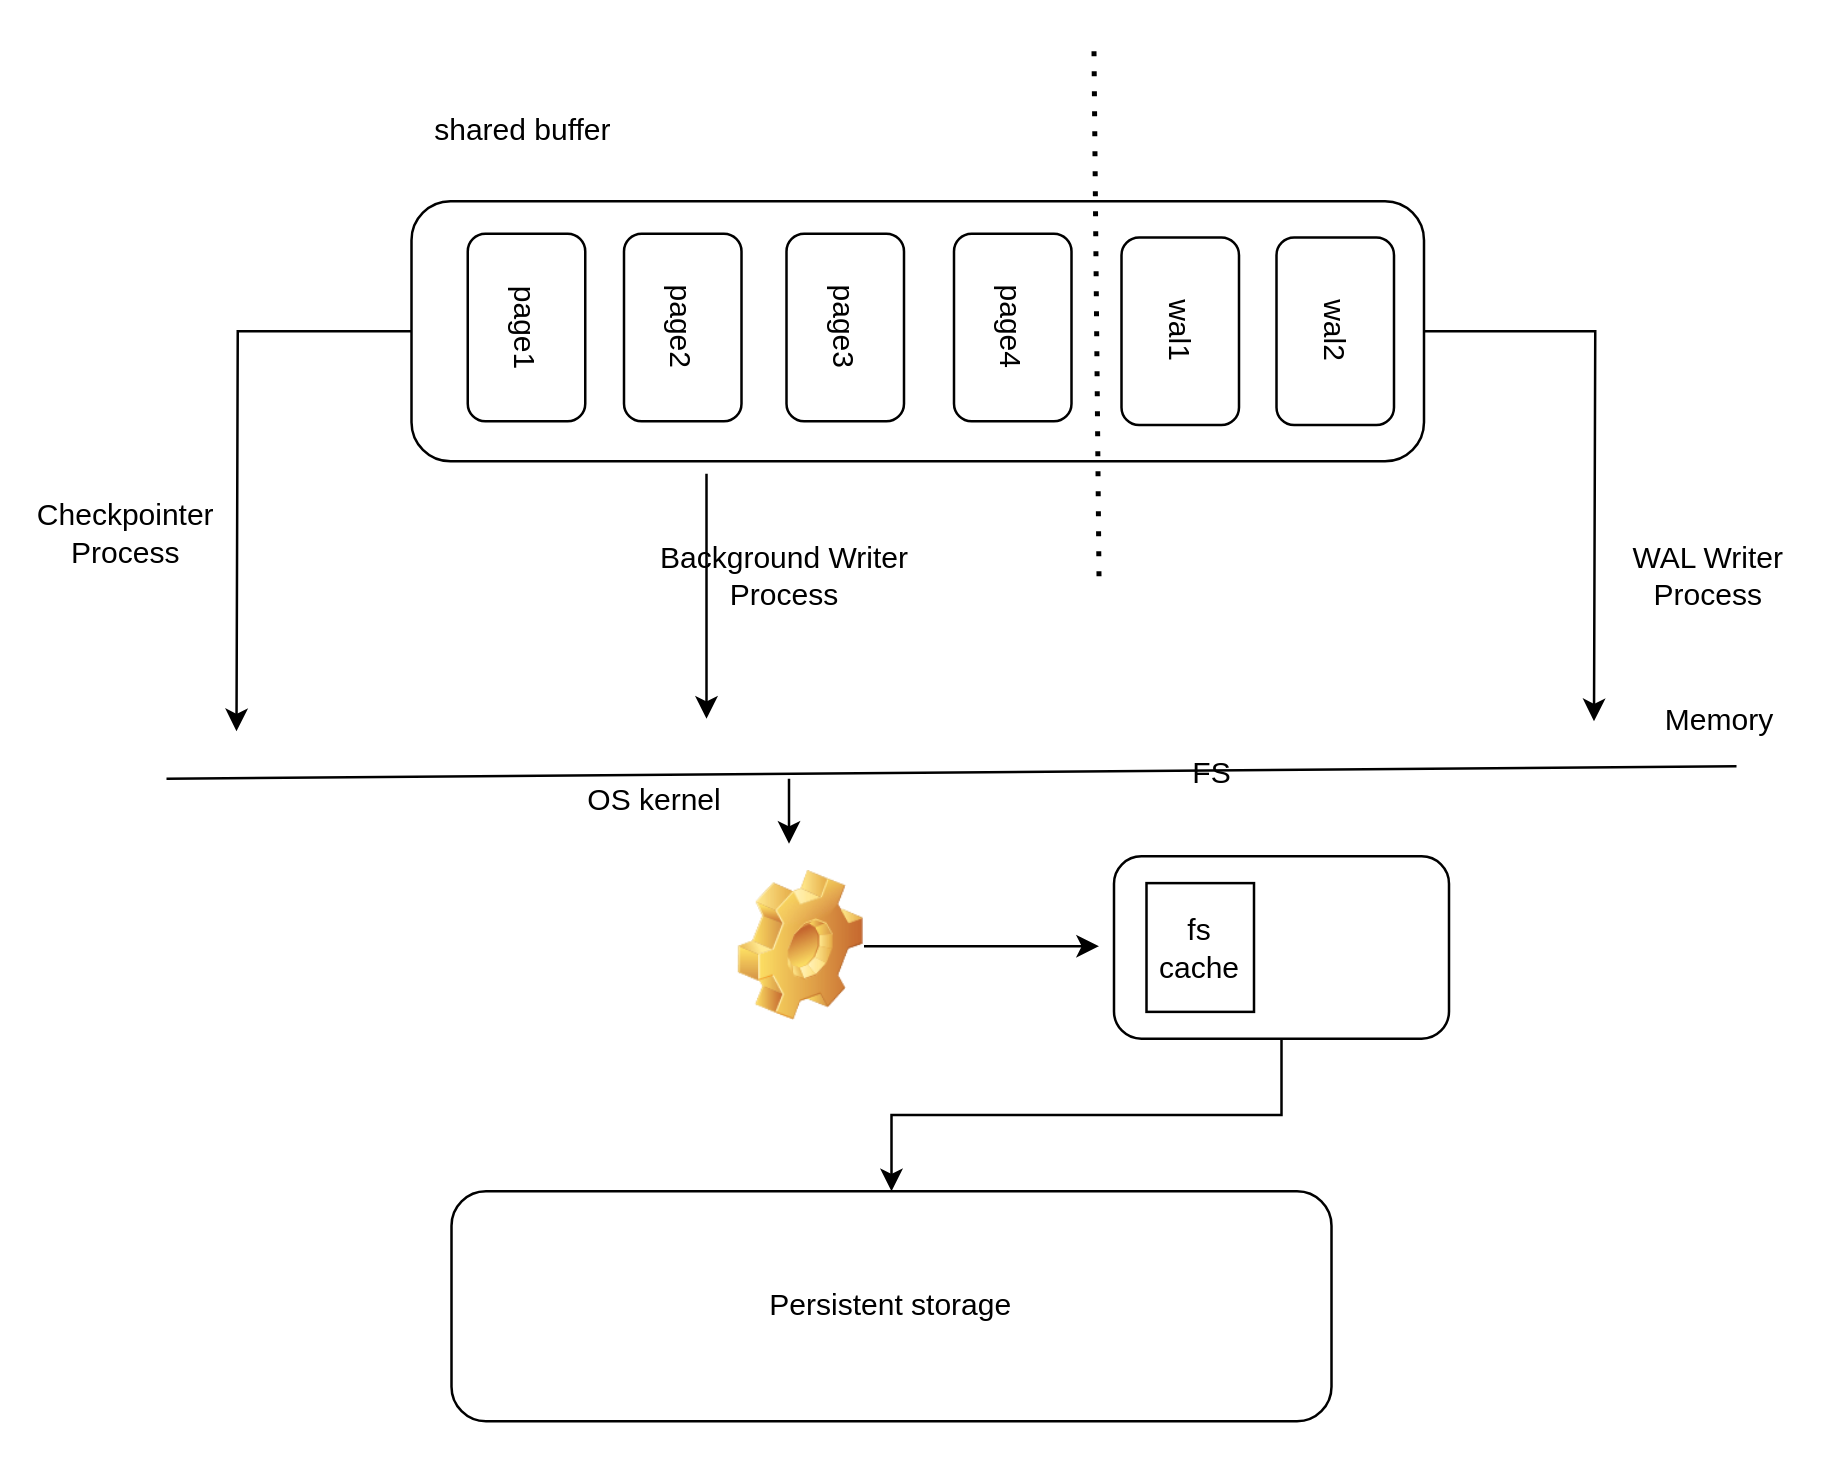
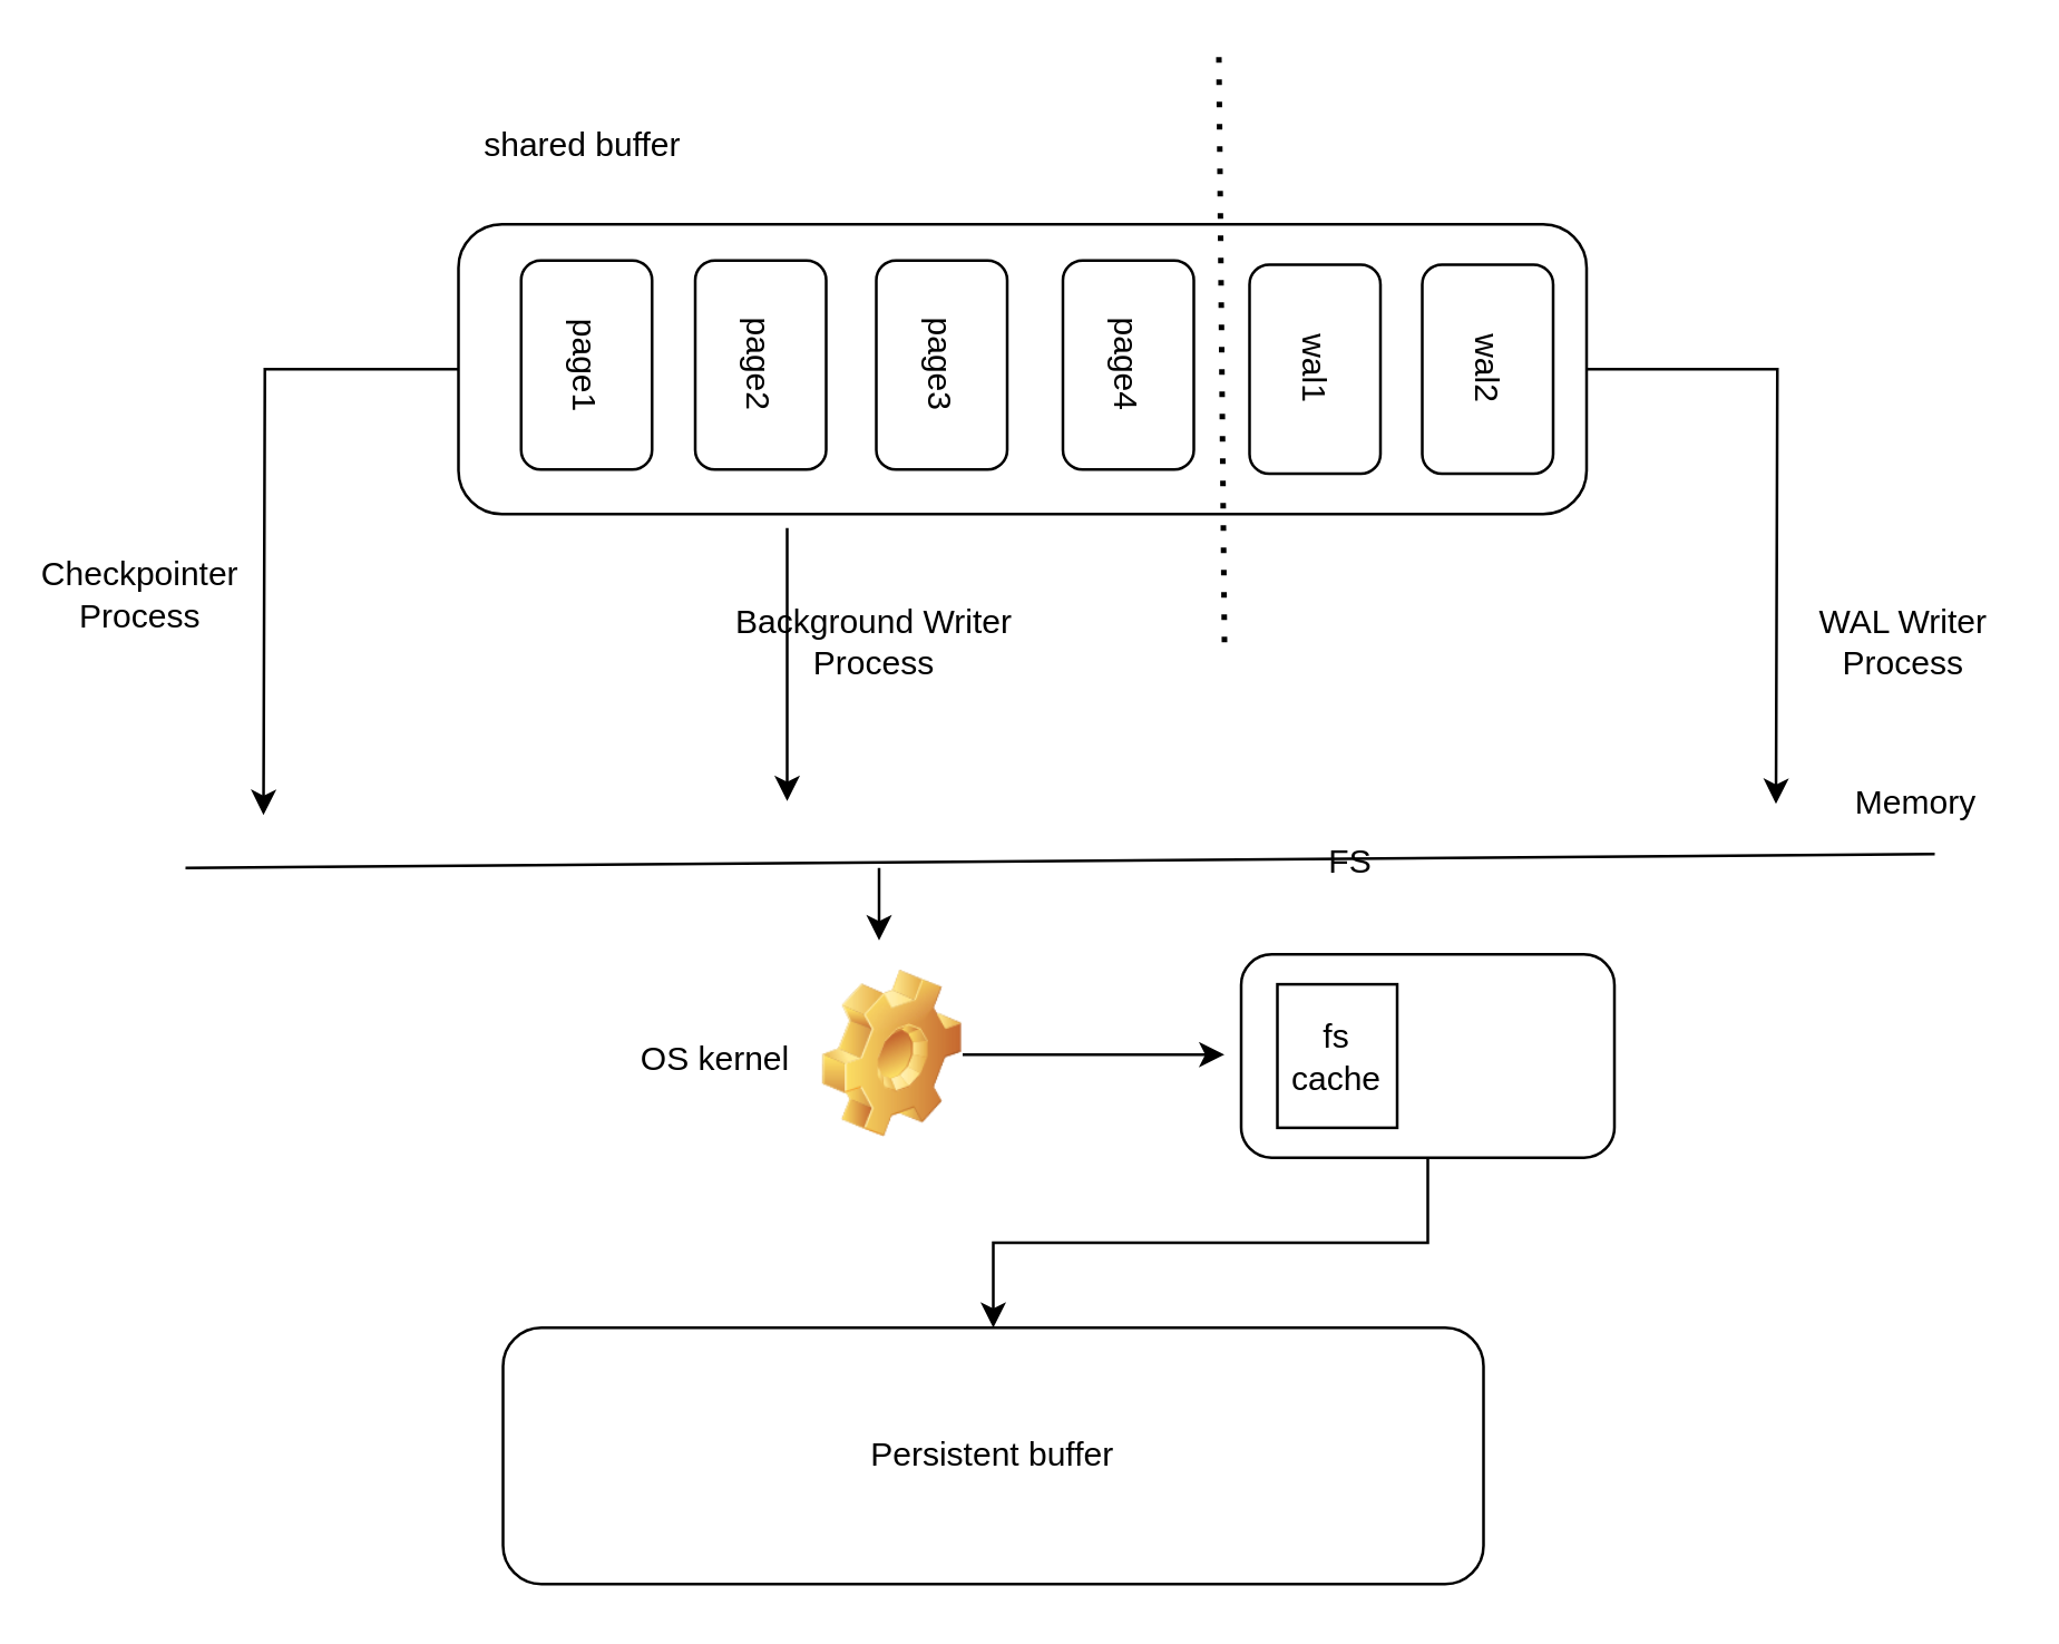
  <mxCell id="0" />
  <mxCell id="1" parent="0" />
- <mxCell id="2" value="Persistent storage" style="rounded=1;whiteSpace=wrap;html=1;" parent="1" vertex="1"><mxGeometry x="180" y="476" width="352" height="92" as="geometry" /></mxCell>
+ <mxCell id="2" value="Persistent buffer" style="rounded=1;whiteSpace=wrap;html=1;" parent="1" vertex="1"><mxGeometry x="180" y="476" width="352" height="92" as="geometry" /></mxCell>
  <mxCell id="3" style="edgeStyle=orthogonalEdgeStyle;rounded=0;orthogonalLoop=1;jettySize=auto;html=1;" parent="1" source="4" edge="1"><mxGeometry relative="1" as="geometry"><mxPoint x="439" y="378" as="targetPoint" /></mxGeometry></mxCell>
  <mxCell id="4" value="" style="shape=image;html=1;verticalLabelPosition=bottom;verticalAlign=top;imageAspect=0;image=img/clipart/Gear_128x128.png" parent="1" vertex="1"><mxGeometry x="295" y="348" width="50" height="60" as="geometry" /></mxCell>
- <mxCell id="5" value="OS kernel" style="text;html=1;align=center;verticalAlign=middle;resizable=0;points=[];autosize=1;strokeColor=none;fillColor=none;" parent="1" vertex="1"><mxGeometry x="225" y="307" width="71" height="26" as="geometry" /></mxCell>
+ <mxCell id="5" value="OS kernel" style="text;html=1;align=center;verticalAlign=middle;resizable=0;points=[];autosize=1;strokeColor=none;fillColor=none;" parent="1" vertex="1"><mxGeometry x="220" y="367" width="71" height="26" as="geometry" /></mxCell>
  <mxCell id="6" value="FS" style="text;html=1;align=center;verticalAlign=middle;resizable=0;points=[];autosize=1;strokeColor=none;fillColor=none;" parent="1" vertex="1"><mxGeometry x="467" y="296" width="33" height="26" as="geometry" /></mxCell>
  <mxCell id="7" style="edgeStyle=orthogonalEdgeStyle;rounded=0;orthogonalLoop=1;jettySize=auto;html=1;" parent="1" source="8" target="2" edge="1"><mxGeometry relative="1" as="geometry" /></mxCell>
  <mxCell id="8" value="" style="rounded=1;whiteSpace=wrap;html=1;" parent="1" vertex="1"><mxGeometry x="445" y="342" width="134" height="73" as="geometry" /></mxCell>
  <mxCell id="9" value="fs cache" style="rounded=0;whiteSpace=wrap;html=1;" parent="1" vertex="1"><mxGeometry x="458" y="352.75" width="43" height="51.5" as="geometry" /></mxCell>
  <mxCell id="10" style="edgeStyle=orthogonalEdgeStyle;rounded=0;orthogonalLoop=1;jettySize=auto;html=1;" parent="1" source="12" edge="1"><mxGeometry relative="1" as="geometry"><mxPoint x="637" y="288" as="targetPoint" /></mxGeometry></mxCell>
  <mxCell id="11" style="edgeStyle=orthogonalEdgeStyle;rounded=0;orthogonalLoop=1;jettySize=auto;html=1;" parent="1" source="12" edge="1"><mxGeometry relative="1" as="geometry"><mxPoint x="94" y="292" as="targetPoint" /></mxGeometry></mxCell>
  <mxCell id="12" value="" style="rounded=1;whiteSpace=wrap;html=1;" parent="1" vertex="1"><mxGeometry x="164" y="80" width="405" height="104" as="geometry" /></mxCell>
  <mxCell id="13" value="shared buffer&amp;nbsp;" style="text;html=1;align=center;verticalAlign=middle;resizable=0;points=[];autosize=1;strokeColor=none;fillColor=none;" parent="1" vertex="1"><mxGeometry x="164" y="39" width="92" height="26" as="geometry" /></mxCell>
  <mxCell id="14" value="page1" style="rounded=1;whiteSpace=wrap;html=1;rotation=90;" parent="1" vertex="1"><mxGeometry x="172.5" y="107" width="75" height="47" as="geometry" /></mxCell>
  <mxCell id="15" value="page2" style="rounded=1;whiteSpace=wrap;html=1;rotation=90;" parent="1" vertex="1"><mxGeometry x="235" y="107" width="75" height="47" as="geometry" /></mxCell>
  <mxCell id="16" value="page3" style="rounded=1;whiteSpace=wrap;html=1;rotation=90;" parent="1" vertex="1"><mxGeometry x="300" y="107" width="75" height="47" as="geometry" /></mxCell>
  <mxCell id="17" value="page4" style="rounded=1;whiteSpace=wrap;html=1;rotation=90;" parent="1" vertex="1"><mxGeometry x="367" y="107" width="75" height="47" as="geometry" /></mxCell>
  <mxCell id="18" value="wal1" style="rounded=1;whiteSpace=wrap;html=1;rotation=90;" parent="1" vertex="1"><mxGeometry x="434" y="108.5" width="75" height="47" as="geometry" /></mxCell>
  <mxCell id="19" value="wal2" style="rounded=1;whiteSpace=wrap;html=1;rotation=90;" parent="1" vertex="1"><mxGeometry x="496" y="108.5" width="75" height="47" as="geometry" /></mxCell>
  <mxCell id="20" value="" style="endArrow=none;html=1;rounded=0;" parent="1" edge="1"><mxGeometry width="50" height="50" relative="1" as="geometry"><mxPoint x="66" y="311" as="sourcePoint" /><mxPoint x="694" y="306" as="targetPoint" /></mxGeometry></mxCell>
  <mxCell id="21" value="" style="endArrow=classic;html=1;rounded=0;" parent="1" edge="1"><mxGeometry width="50" height="50" relative="1" as="geometry"><mxPoint x="315" y="311" as="sourcePoint" /><mxPoint x="315" y="337" as="targetPoint" /></mxGeometry></mxCell>
  <mxCell id="22" value="Checkpointer&lt;br&gt;Process" style="text;html=1;align=center;verticalAlign=middle;whiteSpace=wrap;rounded=0;" parent="1" vertex="1"><mxGeometry x="20" y="198" width="60" height="30" as="geometry" /></mxCell>
  <mxCell id="23" value="WAL Writer&lt;br&gt;Process" style="text;html=1;align=center;verticalAlign=middle;whiteSpace=wrap;rounded=0;" parent="1" vertex="1"><mxGeometry x="649" y="214.5" width="68" height="30" as="geometry" /></mxCell>
  <mxCell id="24" value="Memory" style="text;html=1;align=center;verticalAlign=middle;resizable=0;points=[];autosize=1;strokeColor=none;fillColor=none;" parent="1" vertex="1"><mxGeometry x="656" y="275" width="61" height="26" as="geometry" /></mxCell>
  <mxCell id="25" value="" style="endArrow=none;dashed=1;html=1;dashPattern=1 3;strokeWidth=2;rounded=0;" parent="1" edge="1"><mxGeometry width="50" height="50" relative="1" as="geometry"><mxPoint x="439" y="230" as="sourcePoint" /><mxPoint x="437" y="20" as="targetPoint" /></mxGeometry></mxCell>
  <mxCell id="26" value="" style="endArrow=classic;html=1;rounded=0;" edge="1" parent="1"><mxGeometry width="50" height="50" relative="1" as="geometry"><mxPoint x="282" y="189" as="sourcePoint" /><mxPoint x="282" y="287" as="targetPoint" /></mxGeometry></mxCell>
  <mxCell id="27" value="Background Writer&lt;br&gt;Process" style="text;html=1;align=center;verticalAlign=middle;resizable=0;points=[];autosize=1;strokeColor=none;fillColor=none;" vertex="1" parent="1"><mxGeometry x="254" y="209" width="117" height="41" as="geometry" /></mxCell>
